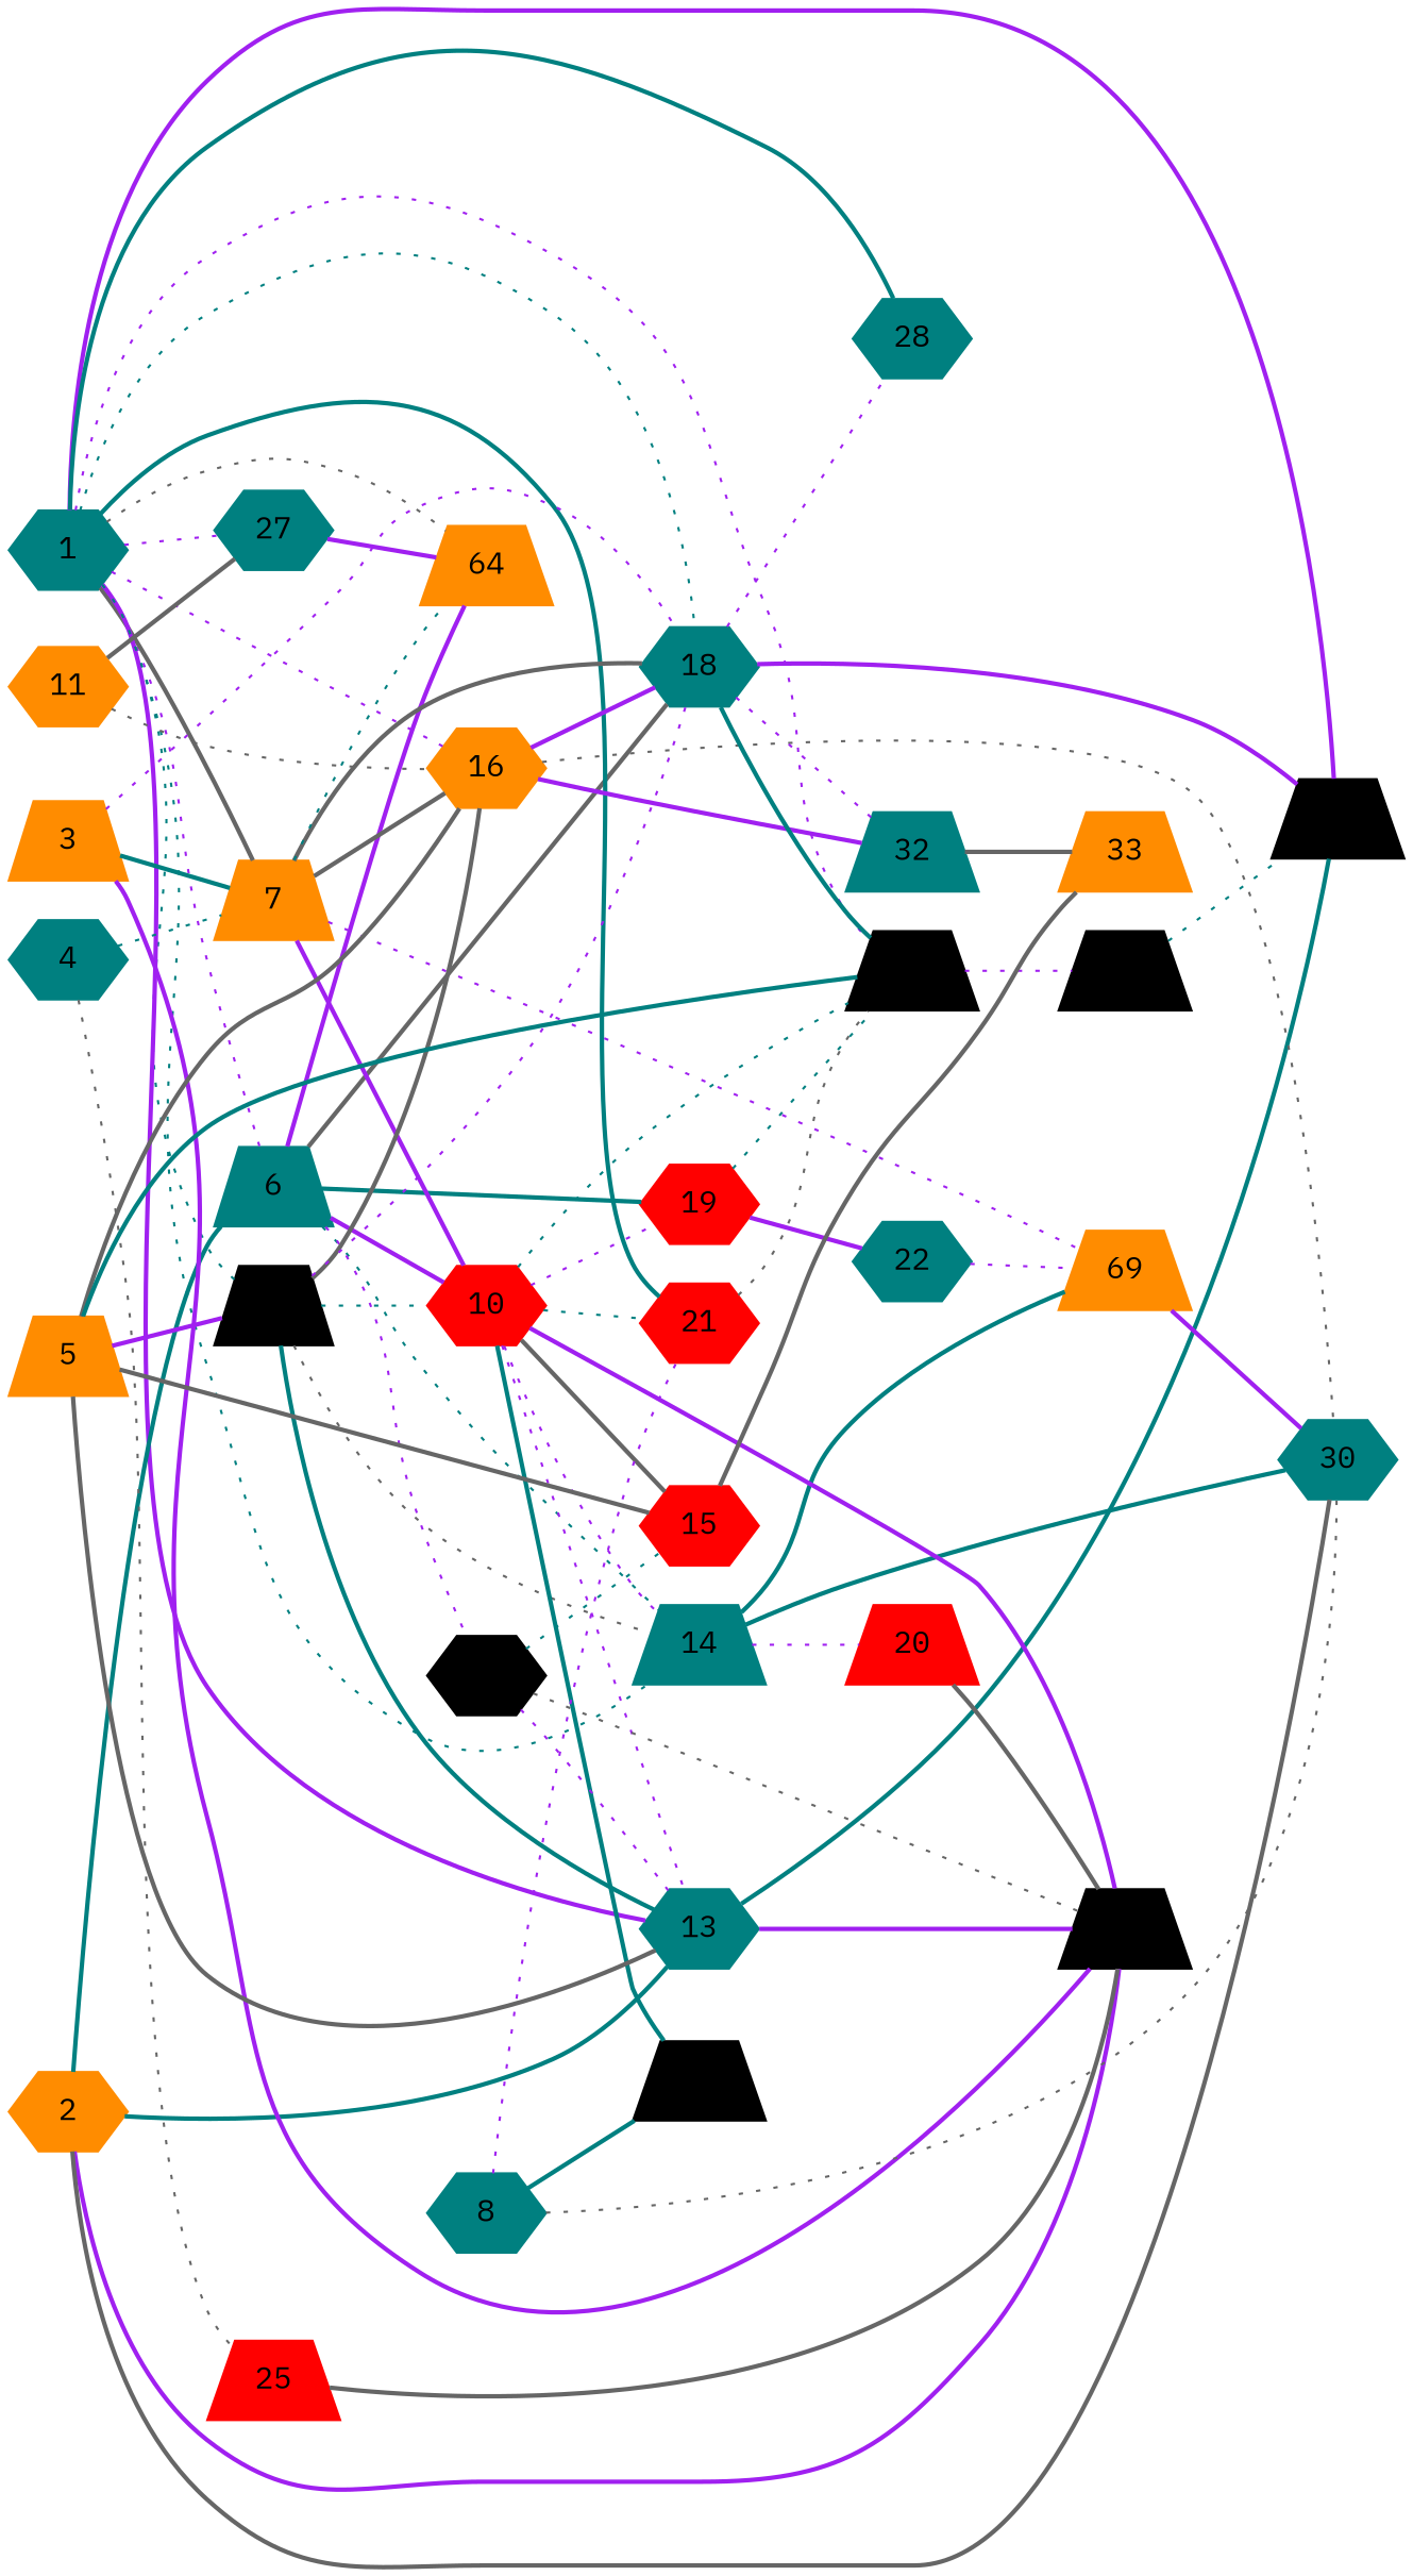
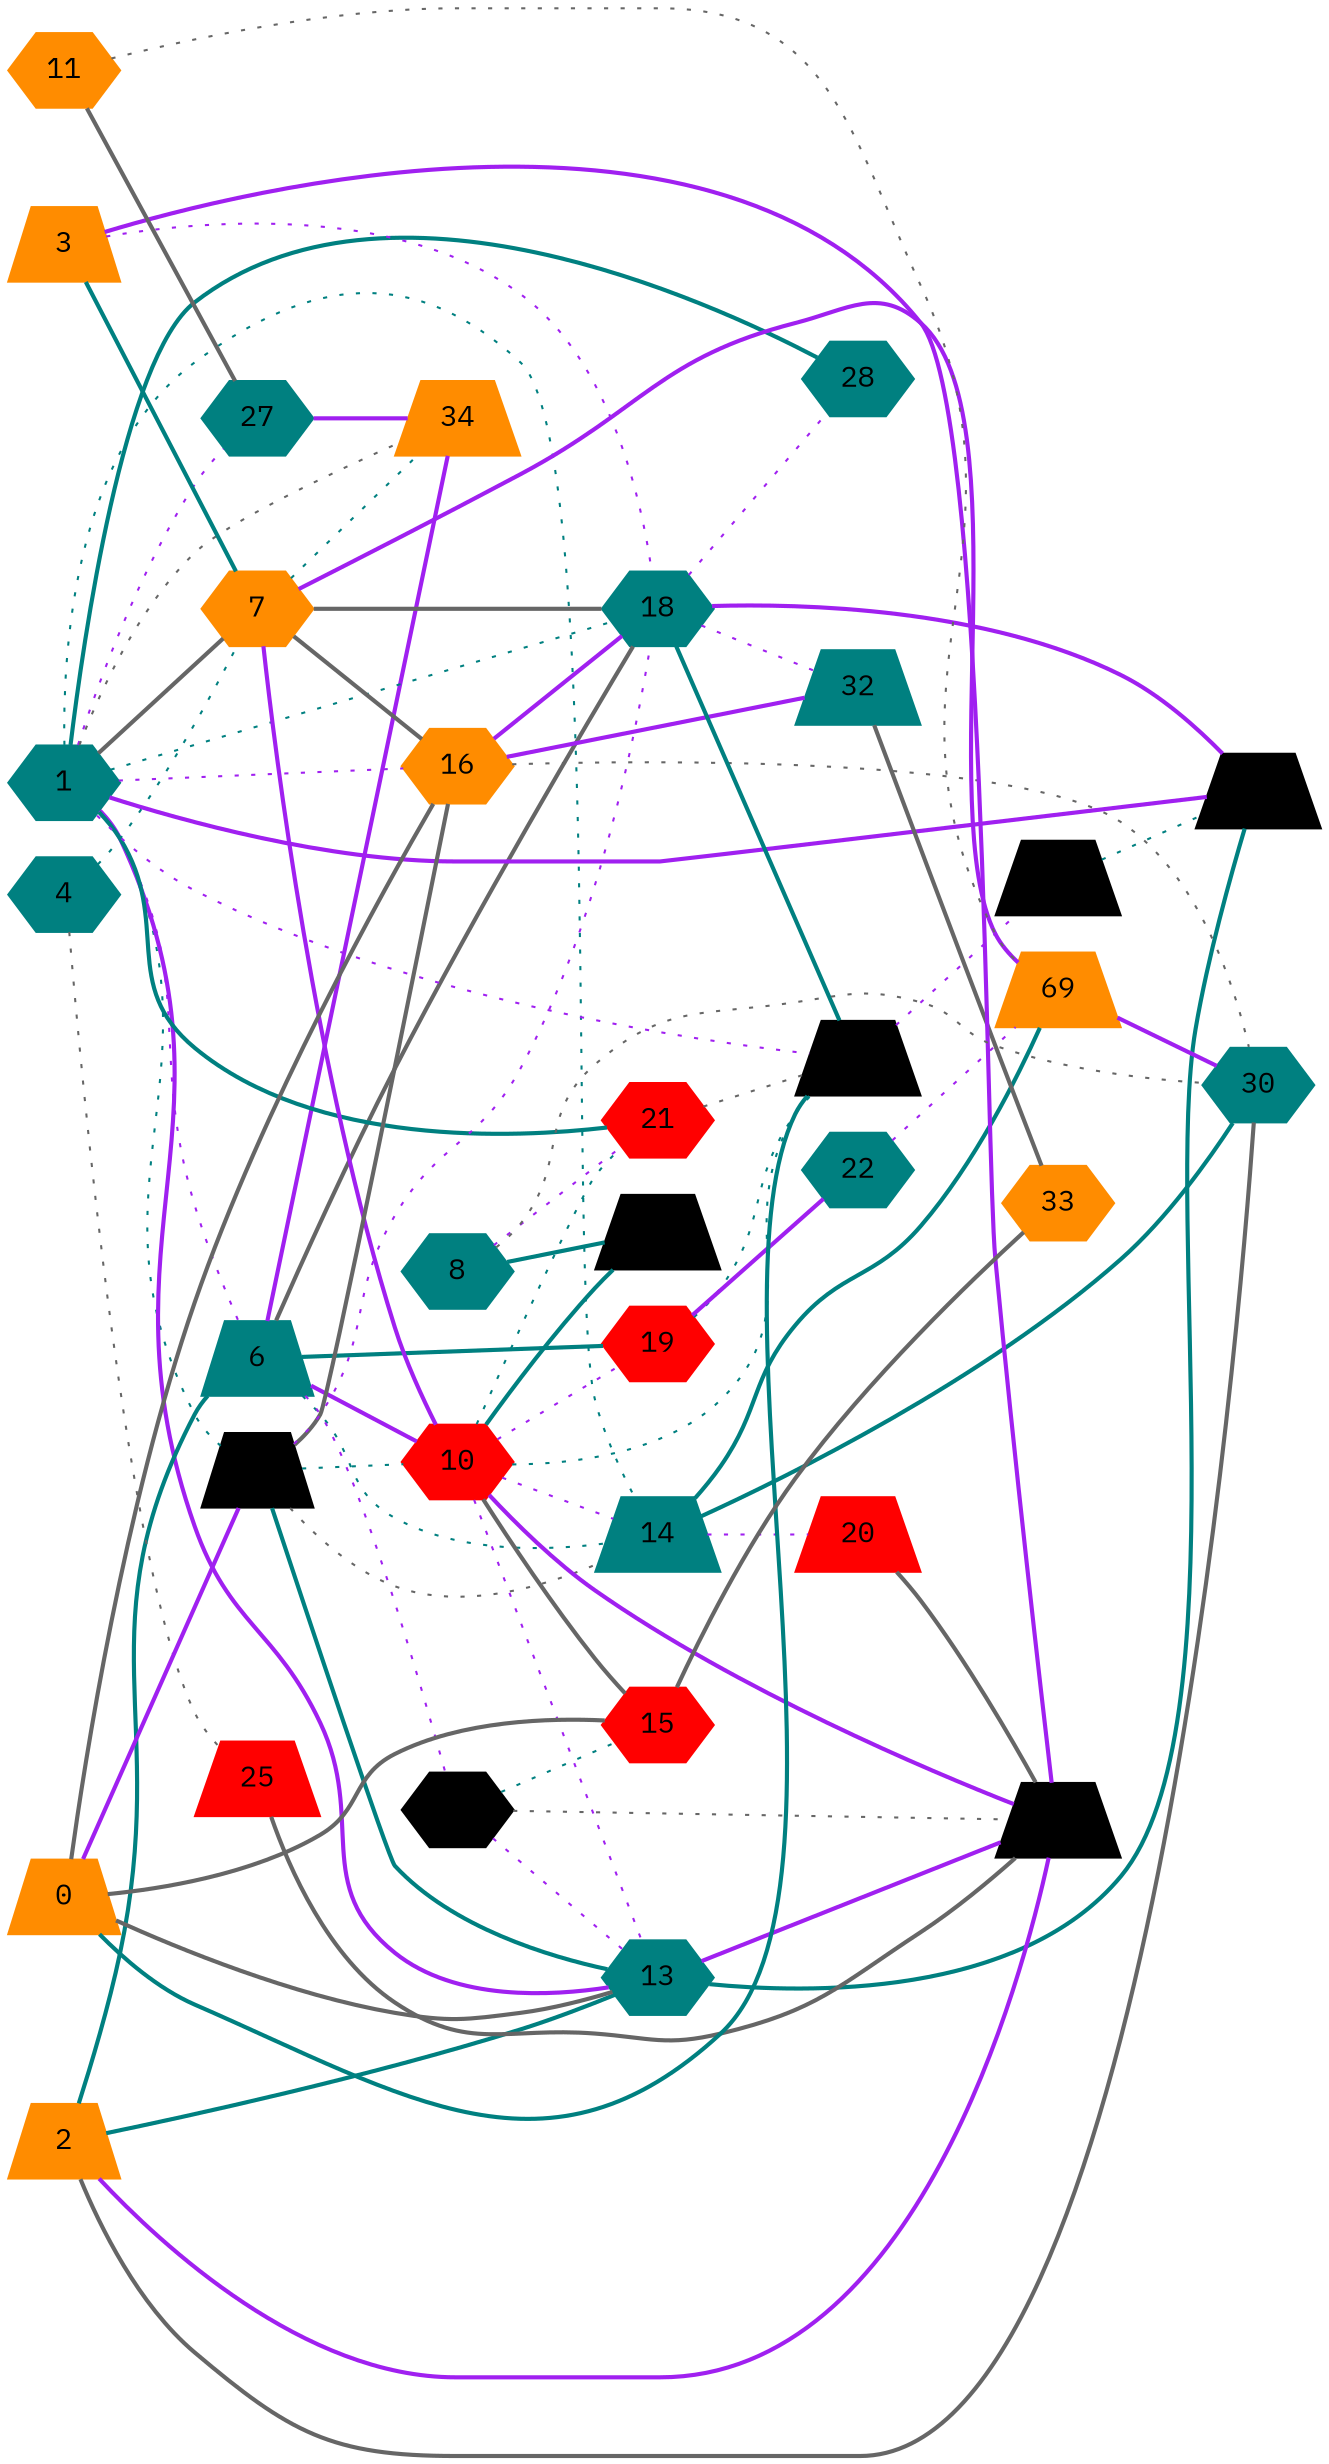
  graph {
    fontname="IBM Plex Mono"
    rankdir=LR
    node [color=teal fontname="IBM Plex Mono" shape=trapezium style=filled]
    edge [color=purple fontname="IBM Plex Mono" style=bold weight=1.0]
    6
    1 [shape=hexagon]
-   7 [color=darkorange]
+   7 [color=darkorange shape=hexagon]
    9 [color=black]
    13 [shape=hexagon]
    14
    16 [color=darkorange shape=hexagon]
    18 [shape=hexagon]
    21 [color=red shape=hexagon]
    23 [color=black]
    26 [color=black]
    27 [shape=hexagon]
    28 [shape=hexagon]
-   34 [color=darkorange label=64]
+   34 [color=darkorange]
    10 [color=red shape=hexagon]
    12 [color=black shape=hexagon]
    19 [color=red shape=hexagon]
    n18 [color=darkorange label=69]
    31 [color=black]
    30 [shape=hexagon]
    20 [color=red]
    32
    24 [color=black]
-   2 [color=darkorange shape=hexagon]
+   2 [color=darkorange]
    3 [color=darkorange]
    4 [shape=hexagon]
    25 [color=red]
-   5 [color=darkorange]
+   5 [color=darkorange label=0]
    15 [color=red shape=hexagon]
-   33 [color=darkorange]
+   33 [color=darkorange shape=hexagon]
    17 [color=black]
    22 [shape=hexagon]
    8 [shape=hexagon]
    11 [color=darkorange shape=hexagon]
    6 -- 14 [color=teal style=dotted weight=2.0]
    6 -- 18 [color=gray40]
    6 -- 34 [weight=2.0]
    6 -- 10 [weight=2.0]
    6 -- 12 [style=dotted]
    6 -- 19 [color=teal]
    1 -- 6 [style=dotted weight=2.0]
    1 -- 7 [color=gray40 weight=2.0]
    1 -- 9 [color=teal style=dotted]
    1 -- 13
    1 -- 14 [color=teal style=dotted]
    1 -- 16 [style=dotted]
    1 -- 18 [color=teal style=dotted]
    1 -- 21 [color=teal]
    1 -- 23 [style=dotted weight=2.0]
    1 -- 26
    1 -- 27 [style=dotted]
    1 -- 28 [color=teal]
    1 -- 34 [color=gray40 style=dotted]
    7 -- 16 [color=gray40 weight=2.0]
    7 -- 18 [color=gray40]
    7 -- 34 [color=teal style=dotted]
    7 -- 10
-   7 -- n18 [style=dotted]
+   7 -- n18
    9 -- 13 [color=teal weight=2.0]
    9 -- 14 [color=gray40 style=dotted]
    9 -- 16 [color=gray40 weight=3.0]
    9 -- 18 [style=dotted]
    9 -- 10 [color=teal style=dotted]
    13 -- 26 [color=teal]
    13 -- 31
    14 -- n18 [color=teal]
    14 -- 30 [color=teal]
    14 -- 20 [style=dotted]
    16 -- 18 [weight=2.0]
    16 -- 30 [color=gray40 style=dotted]
    16 -- 32
    18 -- 23 [color=teal]
    18 -- 26
    18 -- 28 [style=dotted]
    18 -- 32 [style=dotted weight=2.0]
    21 -- 23 [color=gray40 style=dotted]
    23 -- 24 [style=dotted]
    27 -- 34
    10 -- 13 [style=dotted]
    10 -- 14 [style=dotted]
    10 -- 21 [color=teal style=dotted]
    10 -- 23 [color=teal style=dotted]
    10 -- 19 [style=dotted]
    10 -- 31
    10 -- 15 [color=gray40]
    10 -- 17 [color=teal]
    12 -- 13 [style=dotted]
    12 -- 31 [color=gray40 style=dotted]
    12 -- 15 [color=teal style=dotted]
    19 -- 23 [color=teal style=dotted]
    19 -- 22
    n18 -- 30
    20 -- 31 [color=gray40]
    32 -- 33 [color=gray40]
    24 -- 26 [color=teal style=dotted]
    2 -- 6 [color=teal]
    2 -- 13 [color=teal weight=2.0]
    2 -- 31
    2 -- 30 [color=gray40]
    3 -- 7 [color=teal]
    3 -- 18 [style=dotted]
    3 -- 31
    4 -- 7 [color=teal style=dotted weight=2.0]
    4 -- 25 [color=gray40 style=dotted]
    25 -- 31 [color=gray40]
    5 -- 9
    5 -- 13 [color=gray40 weight=2.0]
    5 -- 16 [color=gray40]
    5 -- 23 [color=teal]
    5 -- 15 [color=gray40]
    15 -- 33 [color=gray40]
    22 -- n18 [style=dotted]
    8 -- 21 [style=dotted]
    8 -- 30 [color=gray40 style=dotted]
    8 -- 17 [color=teal]
    11 -- 27 [color=gray40]
-   11 -- 16 [color=gray40 style=dotted]
+   11 -- n18 [color=gray40 style=dotted]
  }
